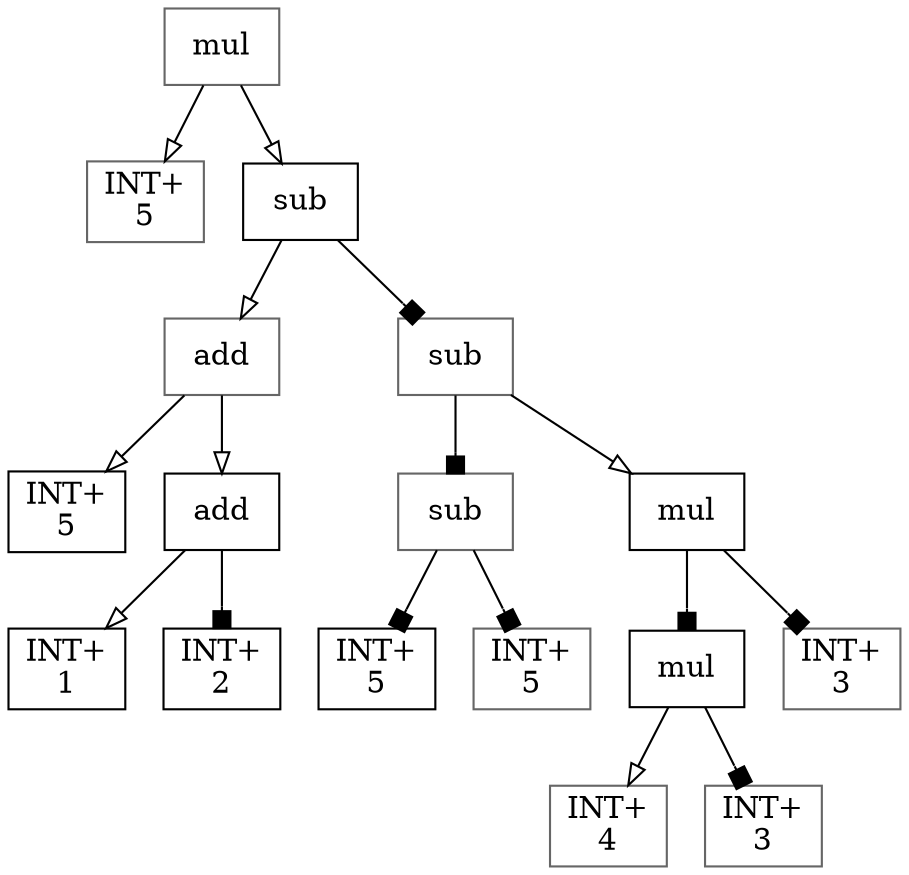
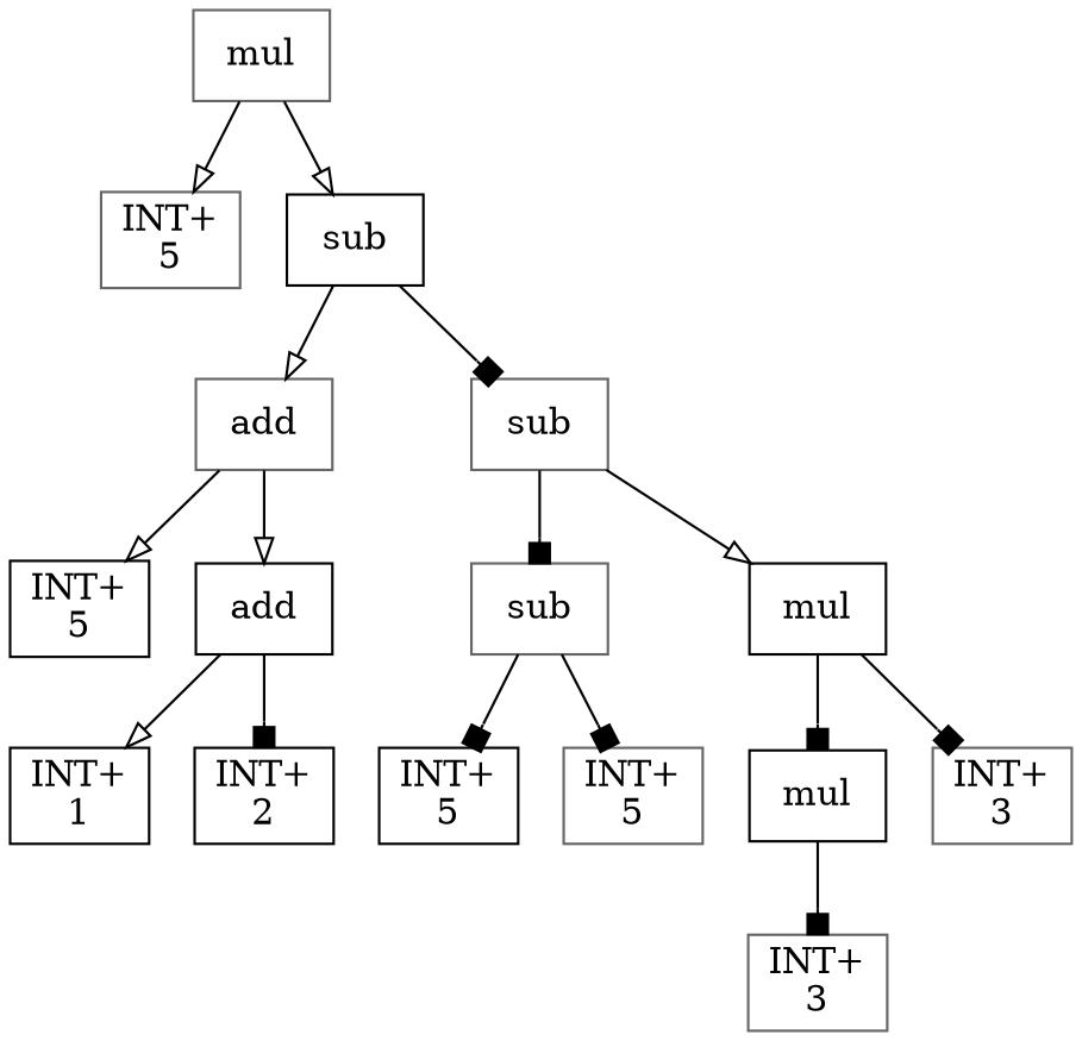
  digraph {
    node [shape=box color=gray40]
    edge [arrowhead=onormal]
    n1 [label=mul]
    n2 [label="INT+\n5"]
    n3 [label=sub color=black]
    n4 [label=add]
    n5 [label=sub]
    n6 [label="INT+\n5" color=black]
    n7 [label=add color=black]
    n8 [label="INT+\n1" color=black]
    n9 [label="INT+\n2" color=black]
    n10 [label=sub]
    n11 [label=mul color=black]
    n12 [label="INT+\n5" color=black]
    n13 [label="INT+\n5"]
    n14 [label=mul color=black]
    n15 [label="INT+\n3"]
-   n16 [label="INT+\n4"]
    n17 [label="INT+\n3"]
    n1 -> n2
    n1 -> n3
    n3 -> n4
    n3 -> n5 [arrowhead=box]
    n4 -> n6
    n4 -> n7
    n5 -> n10 [arrowhead=box]
    n5 -> n11
    n7 -> n8
    n7 -> n9 [arrowhead=box]
    n10 -> n12 [arrowhead=box]
    n10 -> n13 [arrowhead=box]
    n11 -> n14 [arrowhead=box]
    n11 -> n15 [arrowhead=box]
-   n14 -> n16
    n14 -> n17 [arrowhead=box]
  }
